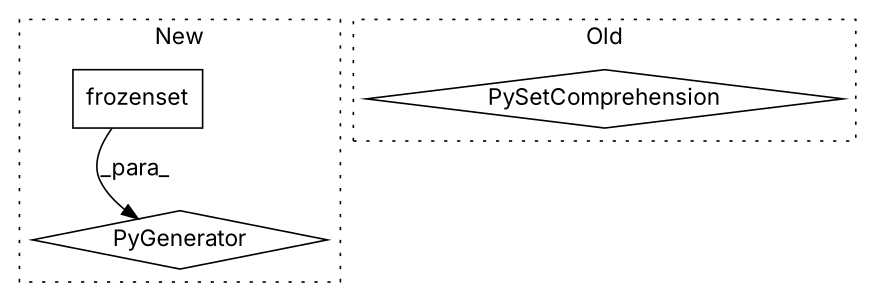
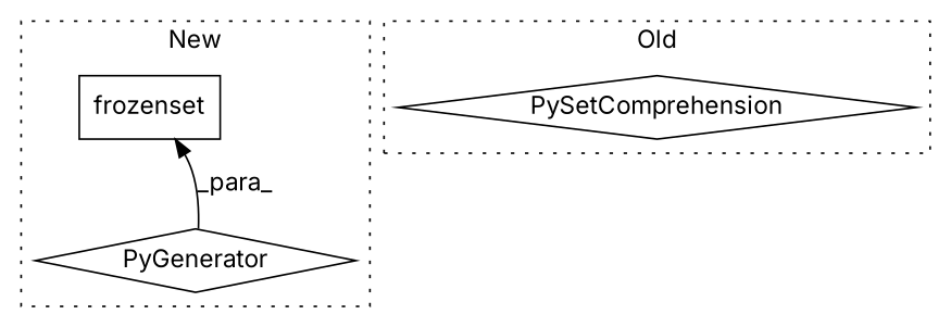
  digraph {
    fontname=Inter
    node [s=2188 shape=diamond fontname=Inter]
    n1 [a=32 l="21,-3" label=frozenset s="2167,2311" shape=box]
    n2 [a=107 l=123 label=PyGenerator]
    n3 [a=111 l=140 label=PySetComprehension]
    subgraph cluster_1 {
      label=New
      style=dotted
      n1
      n2
    }
    subgraph cluster_2 {
      label=Old
      style=dotted
      n3
    }
-   n1 -> n2 [label=_para_ fontname=Inter]
+   n2 -> n1 [label=_para_ fontname=Inter]
  }
